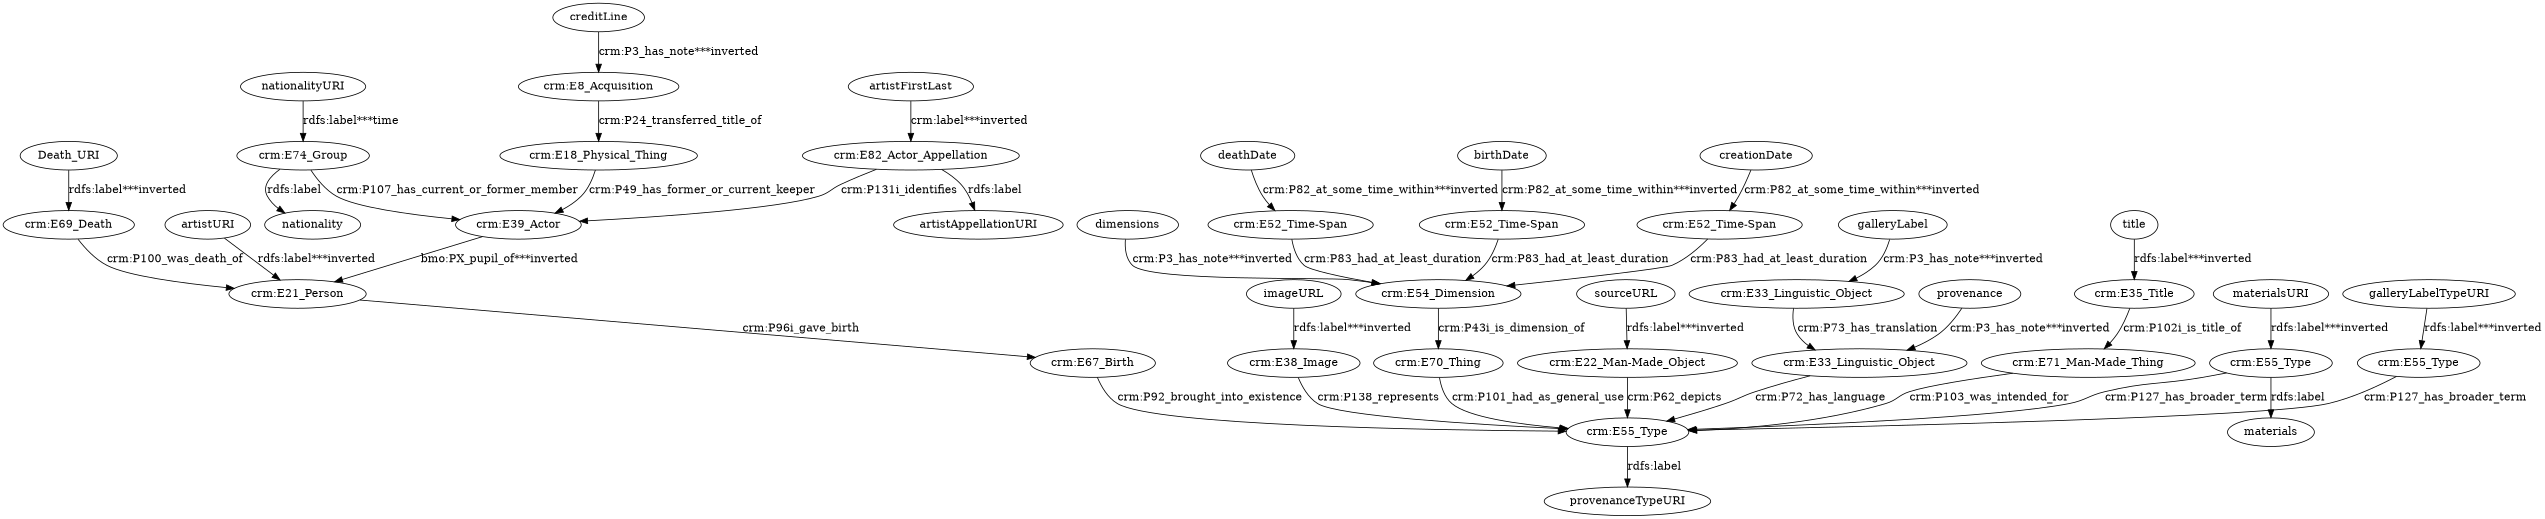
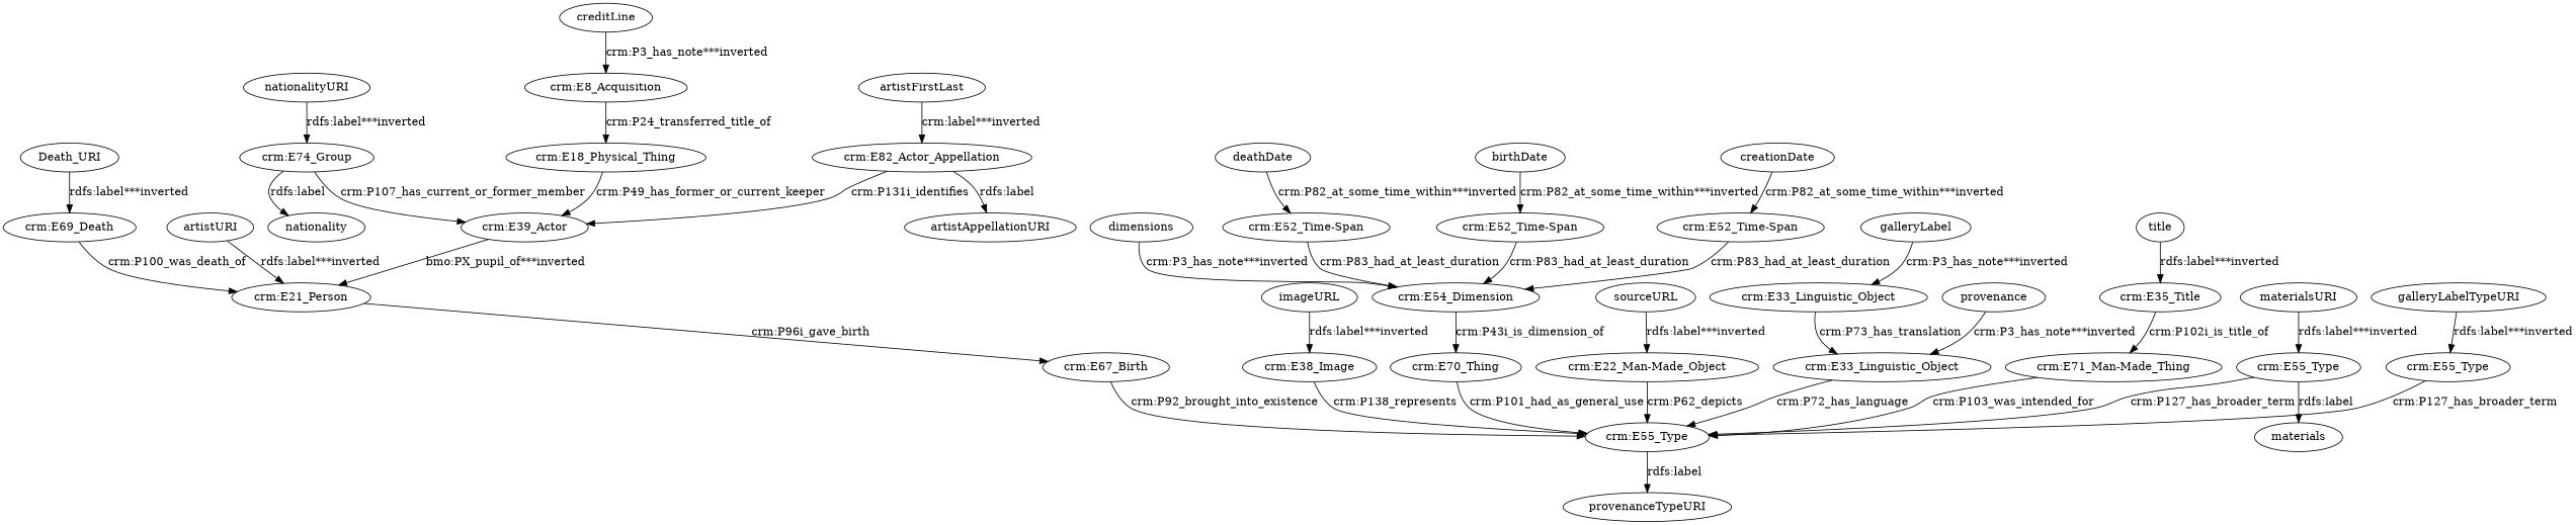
  digraph {
    node [type=class_uri]
    edge [type=st_property_uri weight=1]
    n1 [label=Death_URI type=attribute_name]
    n2 [label="crm:E69_Death"]
    n3 [label="crm:E21_Person"]
    n4 [label="crm:E67_Birth"]
    n5 [label=artistFirstLast type=attribute_name]
    n6 [label="crm:E82_Actor_Appellation"]
    n7 [label="crm:E39_Actor"]
    n8 [label=artistAppellationURI type=attribute_name]
    n9 [label=artistURI type=attribute_name]
    n10 [label="crm:E55_Type"]
    n11 [label=birthDate type=attribute_name]
    n12 [label="crm:E52_Time-Span"]
    n13 [label="crm:E54_Dimension"]
    n14 [label="crm:E70_Thing"]
    n15 [label=creationDate type=attribute_name]
    n16 [label="crm:E52_Time-Span"]
    n17 [label=creditLine type=attribute_name]
    n18 [label="crm:E8_Acquisition"]
    n19 [label="crm:E18_Physical_Thing"]
    n20 [label=provenanceTypeURI type=attribute_name]
    n21 [label="crm:E22_Man-Made_Object"]
    n22 [label="crm:E33_Linguistic_Object"]
    n23 [label="crm:E33_Linguistic_Object"]
    n24 [label="crm:E35_Title"]
    n25 [label="crm:E71_Man-Made_Thing"]
    n26 [label="crm:E38_Image"]
    n27 [label="crm:E52_Time-Span"]
    n28 [label="crm:E55_Type"]
    n29 [label=materials type=attribute_name]
    n30 [label="crm:E55_Type"]
    n31 [label="crm:E74_Group"]
    n32 [label=nationality type=attribute_name]
    n33 [label=deathDate type=attribute_name]
    n34 [label=dimensions type=attribute_name]
    n35 [label=galleryLabel type=attribute_name]
    n36 [label=galleryLabelTypeURI type=attribute_name]
    n37 [label=imageURL type=attribute_name]
    n38 [label=materialsURI type=attribute_name]
    n39 [label=nationalityURI type=attribute_name]
    n40 [label=provenance type=attribute_name]
    n41 [label=sourceURL type=attribute_name]
    n42 [label=title type=attribute_name]
    n1 -> n2 [label="rdfs:label***inverted"]
    n2 -> n3 [label="crm:P100_was_death_of" type=direct_property_uri]
    n3 -> n4 [label="crm:P96i_gave_birth" type=direct_property_uri]
    n4 -> n10 [label="crm:P92_brought_into_existence" type=inherited weight=4]
    n5 -> n6 [label="crm:label***inverted"]
    n6 -> n7 [label="crm:P131i_identifies" type=direct_property_uri]
    n6 -> n8 [label="rdfs:label" weight=""]
    n7 -> n3 [label="bmo:PX_pupil_of***inverted" type=direct_property_uri]
    n9 -> n3 [label="rdfs:label***inverted"]
    n10 -> n20 [label="rdfs:label" weight=""]
    n11 -> n12 [label="crm:P82_at_some_time_within***inverted"]
    n12 -> n13 [label="crm:P83_had_at_least_duration" type=direct_property_uri]
    n13 -> n14 [label="crm:P43i_is_dimension_of" type=direct_property_uri]
    n14 -> n10 [label="crm:P101_had_as_general_use" type=direct_property_uri]
    n15 -> n16 [label="crm:P82_at_some_time_within***inverted"]
    n16 -> n13 [label="crm:P83_had_at_least_duration" type=direct_property_uri]
    n17 -> n18 [label="crm:P3_has_note***inverted"]
    n18 -> n19 [label="crm:P24_transferred_title_of" type=direct_property_uri]
    n19 -> n7 [label="crm:P49_has_former_or_current_keeper" type=direct_property_uri]
    n21 -> n10 [label="crm:P62_depicts" type=inherited weight=4]
    n22 -> n10 [label="crm:P72_has_language" type=inherited weight=4]
    n23 -> n22 [label="crm:P73_has_translation" type=direct_property_uri]
    n24 -> n25 [label="crm:P102i_is_title_of" type=direct_property_uri]
    n25 -> n10 [label="crm:P103_was_intended_for" type=direct_property_uri]
    n26 -> n10 [label="crm:P138_represents" type=inherited weight=4]
    n27 -> n13 [label="crm:P83_had_at_least_duration" type=direct_property_uri]
    n28 -> n10 [label="crm:P127_has_broader_term" type=direct_property_uri]
    n28 -> n29 [label="rdfs:label" weight=""]
    n30 -> n10 [label="crm:P127_has_broader_term" type=direct_property_uri]
    n31 -> n7 [label="crm:P107_has_current_or_former_member" type=direct_property_uri]
    n31 -> n32 [label="rdfs:label" weight=""]
    n33 -> n27 [label="crm:P82_at_some_time_within***inverted"]
    n34 -> n13 [label="crm:P3_has_note***inverted"]
    n35 -> n23 [label="crm:P3_has_note***inverted"]
    n36 -> n30 [label="rdfs:label***inverted"]
    n37 -> n26 [label="rdfs:label***inverted"]
    n38 -> n28 [label="rdfs:label***inverted"]
-   n39 -> n31 [label="rdfs:label***time"]
+   n39 -> n31 [label="rdfs:label***inverted"]
    n40 -> n22 [label="crm:P3_has_note***inverted"]
    n41 -> n21 [label="rdfs:label***inverted"]
    n42 -> n24 [label="rdfs:label***inverted"]
  }
